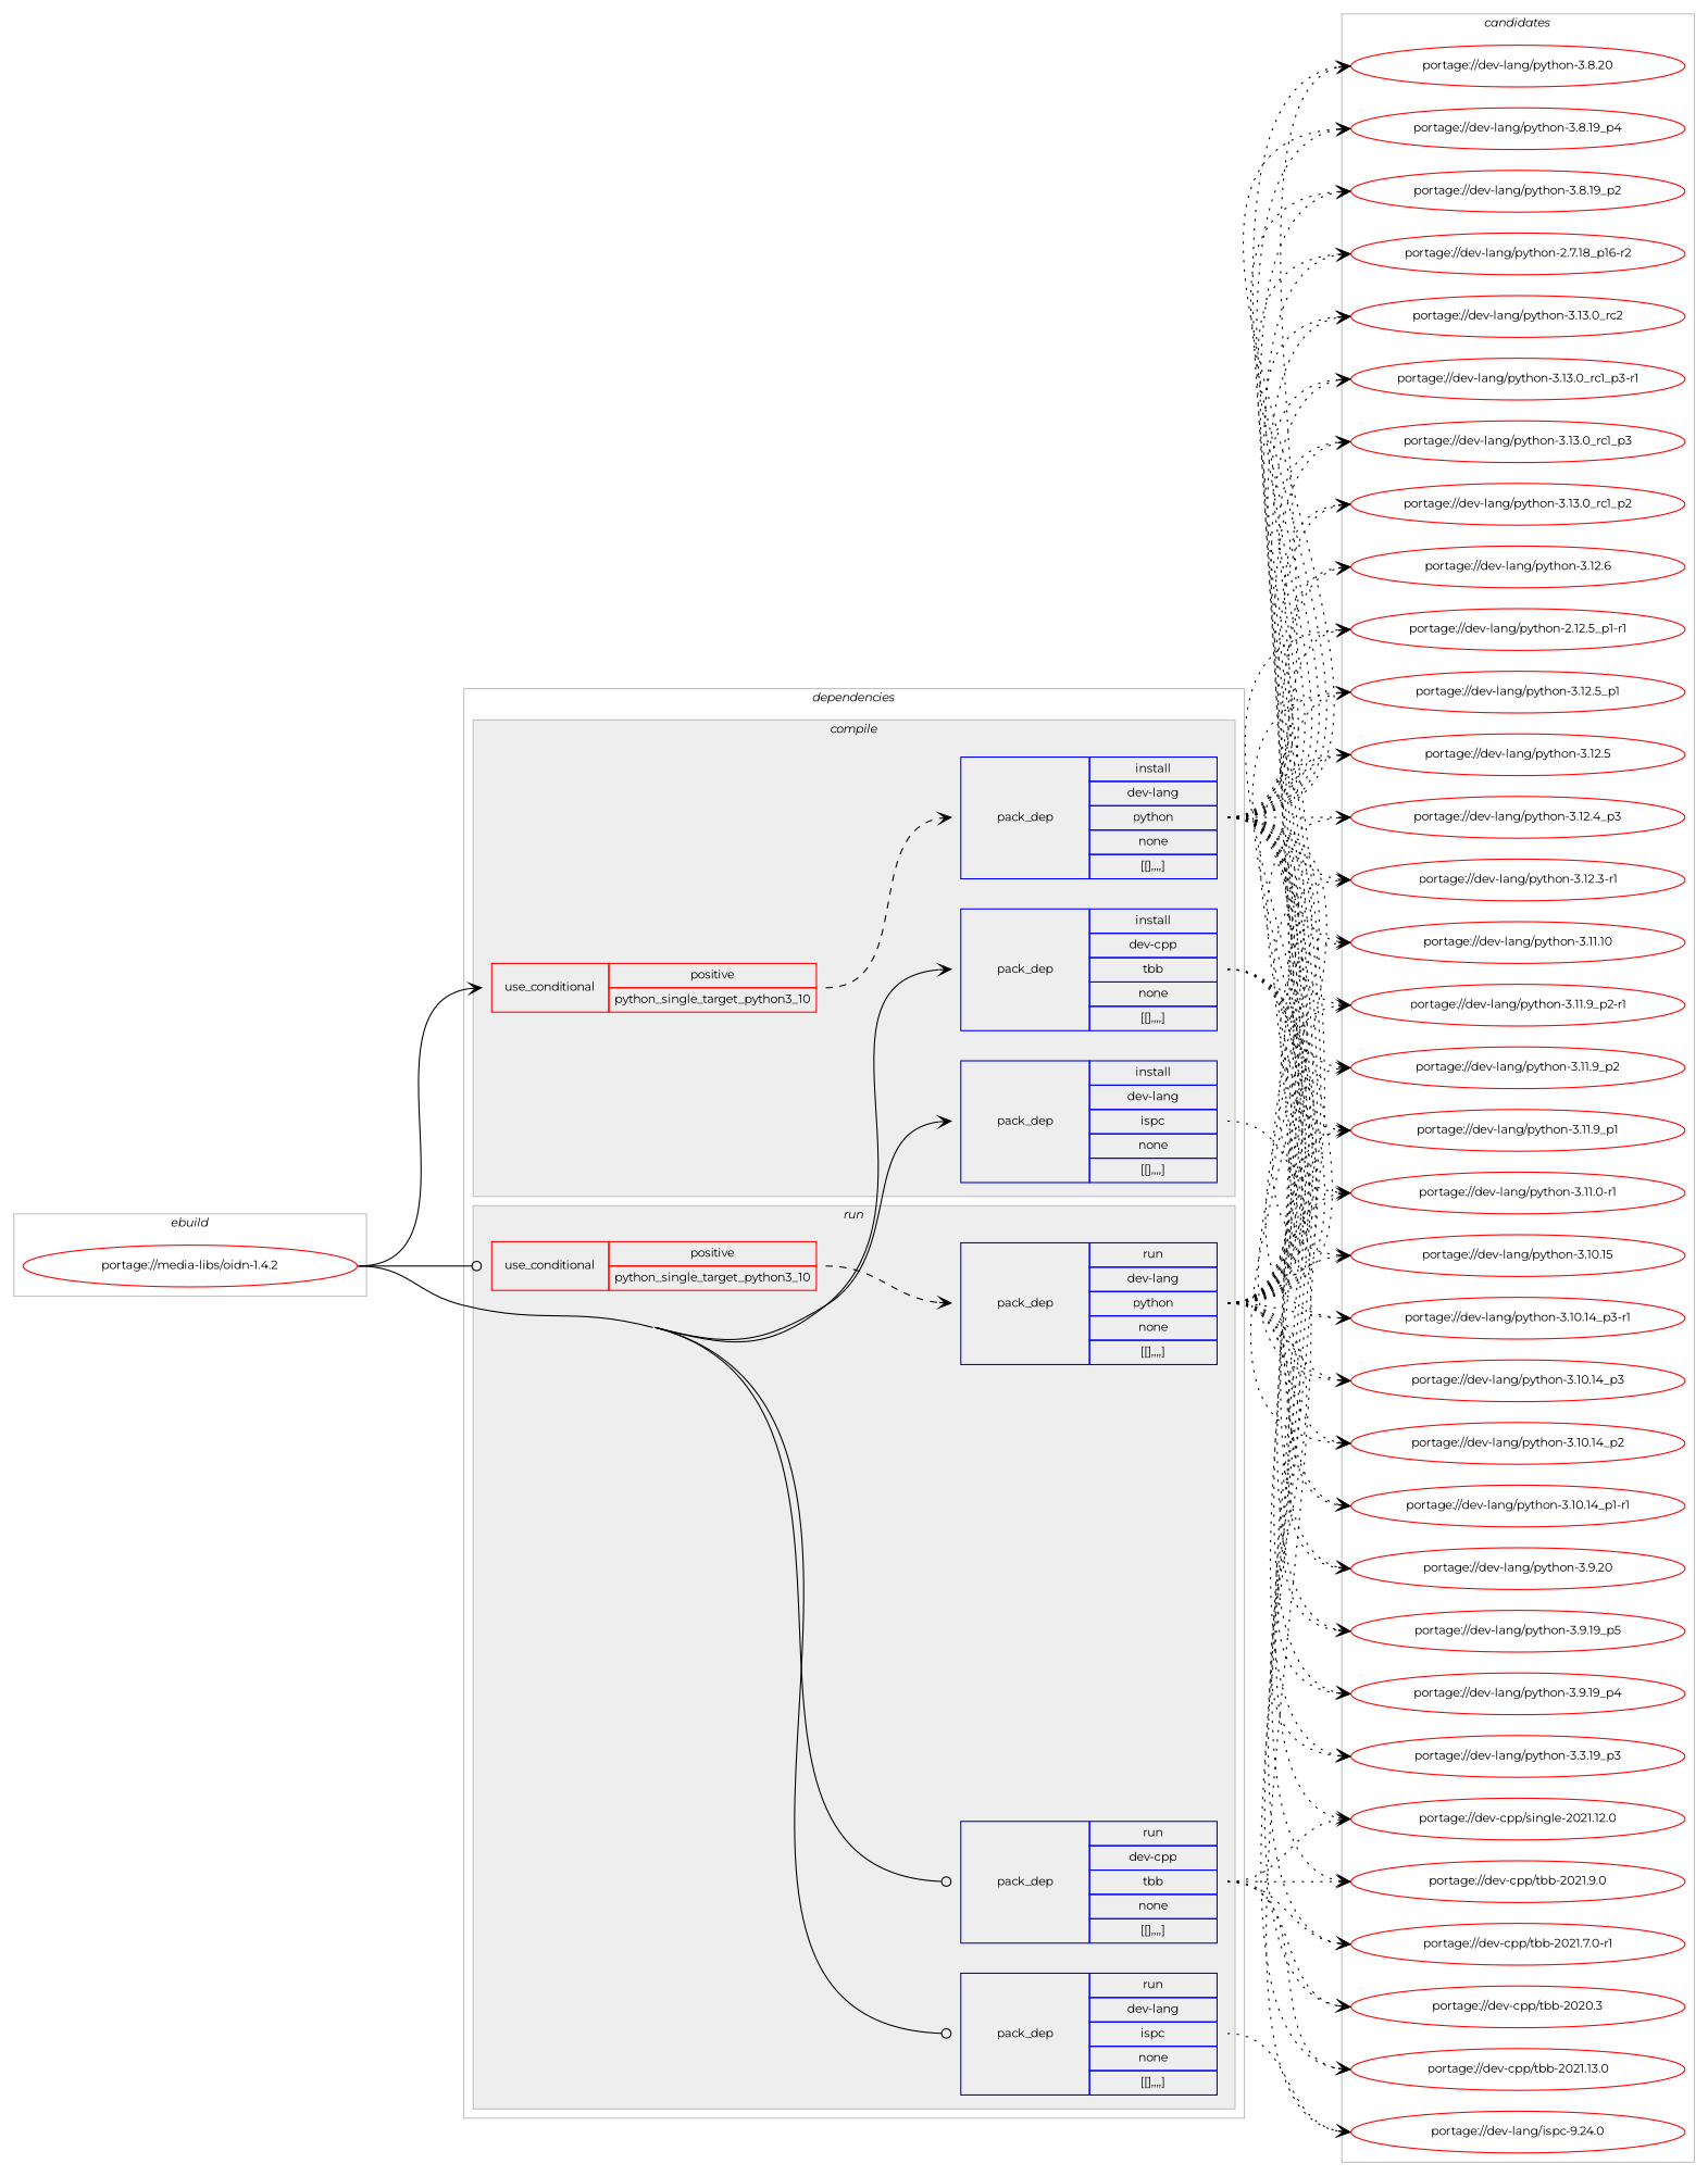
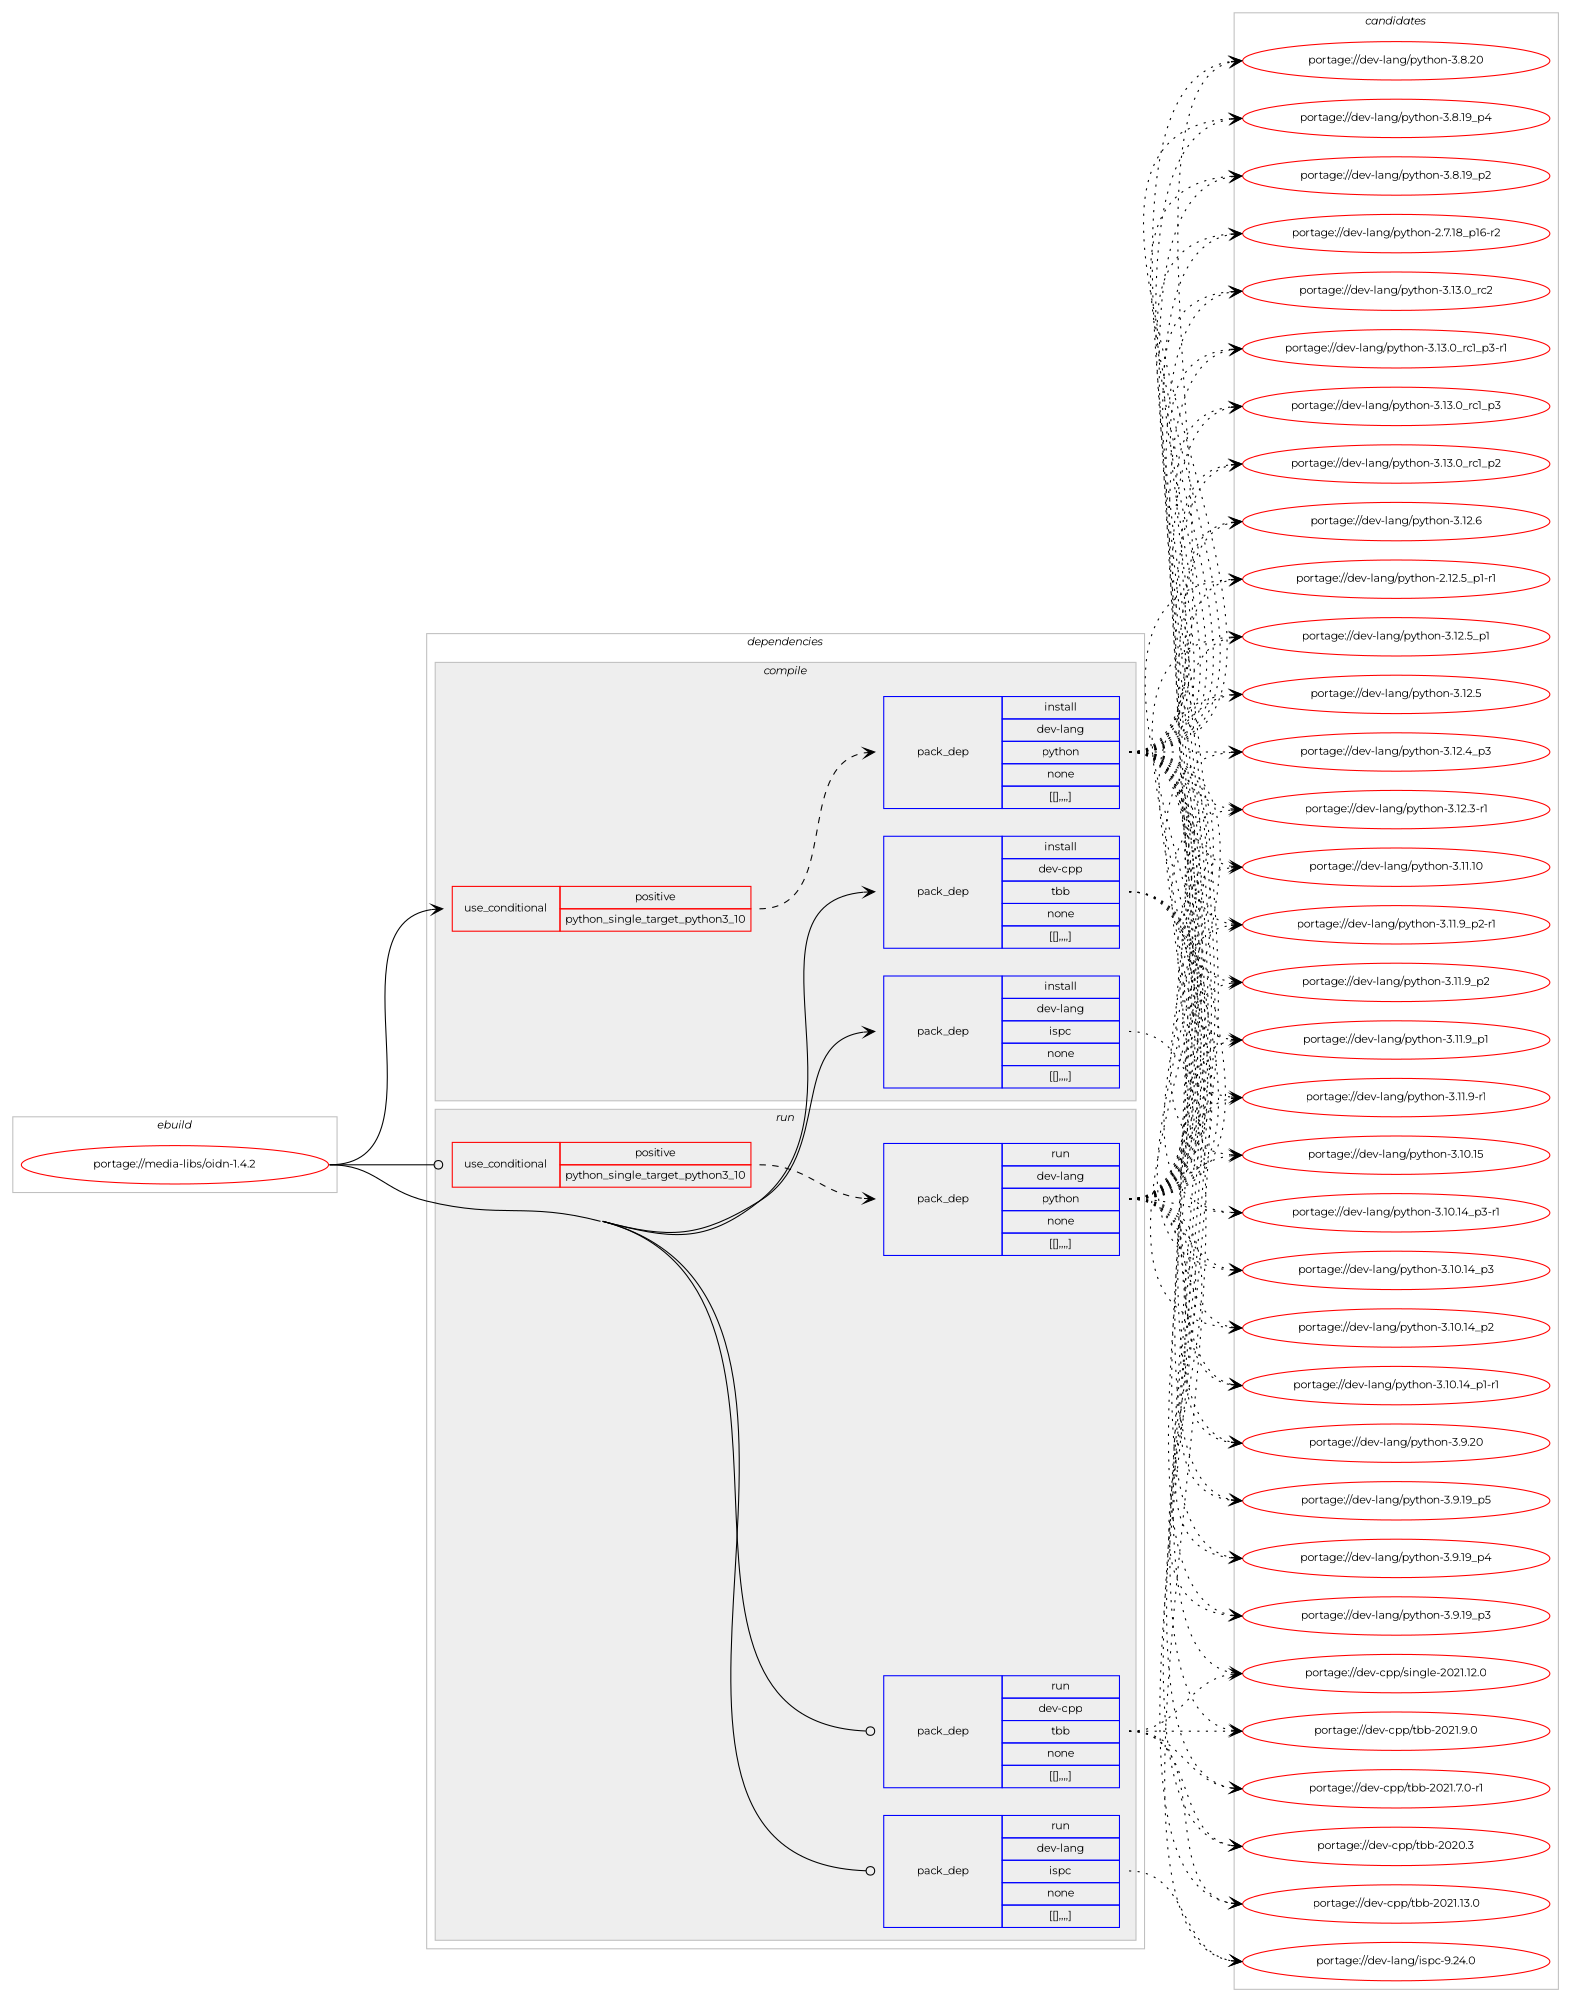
  digraph {
    compound=true
    concentrate=true
    fontname=Montserrat
    fontsize=10
    newrank=true
    rankdir=LR
    ranksep=1.5
    node [color=red fontname=Montserrat fontsize=10]
    edge [arrowhead=vee fontname=Montserrat headport=w style=dotted tailport=e weight=100]
    n1 [label="portage://media-libs/oidn-1.4.2" width=4]
    n2 [color=blue label=<<TABLE BORDER="0" CELLBORDER="1" CELLSPACING="0" CELLPADDING="4" WIDTH="220"><TR><TD ROWSPAN="6" CELLPADDING="30">pack_dep</TD></TR><TR><TD WIDTH="110">install</TD></TR><TR><TD>dev-lang</TD></TR><TR><TD>python</TD></TR><TR><TD>none</TD></TR><TR><TD>[[],,,,]</TD></TR></TABLE>> shape=none]
    n3 [label=<<TABLE BORDER="0" CELLBORDER="1" CELLSPACING="0" CELLPADDING="4"><TR><TD ROWSPAN="3" CELLPADDING="10">use_conditional</TD></TR><TR><TD>positive</TD></TR><TR><TD>python_single_target_python3_10</TD></TR></TABLE>> shape=none]
    n4 [color=blue label=<<TABLE BORDER="0" CELLBORDER="1" CELLSPACING="0" CELLPADDING="4" WIDTH="220"><TR><TD ROWSPAN="6" CELLPADDING="30">pack_dep</TD></TR><TR><TD WIDTH="110">install</TD></TR><TR><TD>dev-cpp</TD></TR><TR><TD>tbb</TD></TR><TR><TD>none</TD></TR><TR><TD>[[],,,,]</TD></TR></TABLE>> shape=none]
    n5 [color=blue label=<<TABLE BORDER="0" CELLBORDER="1" CELLSPACING="0" CELLPADDING="4" WIDTH="220"><TR><TD ROWSPAN="6" CELLPADDING="30">pack_dep</TD></TR><TR><TD WIDTH="110">install</TD></TR><TR><TD>dev-lang</TD></TR><TR><TD>ispc</TD></TR><TR><TD>none</TD></TR><TR><TD>[[],,,,]</TD></TR></TABLE>> shape=none]
    n6 [color=blue label=<<TABLE BORDER="0" CELLBORDER="1" CELLSPACING="0" CELLPADDING="4" WIDTH="220"><TR><TD ROWSPAN="6" CELLPADDING="30">pack_dep</TD></TR><TR><TD WIDTH="110">run</TD></TR><TR><TD>dev-lang</TD></TR><TR><TD>python</TD></TR><TR><TD>none</TD></TR><TR><TD>[[],,,,]</TD></TR></TABLE>> shape=none]
    n7 [label=<<TABLE BORDER="0" CELLBORDER="1" CELLSPACING="0" CELLPADDING="4"><TR><TD ROWSPAN="3" CELLPADDING="10">use_conditional</TD></TR><TR><TD>positive</TD></TR><TR><TD>python_single_target_python3_10</TD></TR></TABLE>> shape=none]
    n8 [color=blue label=<<TABLE BORDER="0" CELLBORDER="1" CELLSPACING="0" CELLPADDING="4" WIDTH="220"><TR><TD ROWSPAN="6" CELLPADDING="30">pack_dep</TD></TR><TR><TD WIDTH="110">run</TD></TR><TR><TD>dev-cpp</TD></TR><TR><TD>tbb</TD></TR><TR><TD>none</TD></TR><TR><TD>[[],,,,]</TD></TR></TABLE>> shape=none]
    n9 [color=blue label=<<TABLE BORDER="0" CELLBORDER="1" CELLSPACING="0" CELLPADDING="4" WIDTH="220"><TR><TD ROWSPAN="6" CELLPADDING="30">pack_dep</TD></TR><TR><TD WIDTH="110">run</TD></TR><TR><TD>dev-lang</TD></TR><TR><TD>ispc</TD></TR><TR><TD>none</TD></TR><TR><TD>[[],,,,]</TD></TR></TABLE>> shape=none]
    n10 [label="portage://dev-lang/python-3.13.0_rc2" width=4]
    n11 [label="portage://dev-lang/python-3.13.0_rc1_p3-r1" width=4]
    n12 [label="portage://dev-lang/python-3.13.0_rc1_p3" width=4]
    n13 [label="portage://dev-lang/python-3.13.0_rc1_p2" width=4]
    n14 [label="portage://dev-lang/python-3.12.6" width=4]
    n15 [label="portage://dev-lang/python-2.12.5_p1-r1" width=4]
    n16 [label="portage://dev-lang/python-3.12.5_p1" width=4]
    n17 [label="portage://dev-lang/python-3.12.5" width=4]
    n18 [label="portage://dev-lang/python-3.12.4_p3" width=4]
    n19 [label="portage://dev-lang/python-3.12.3-r1" width=4]
    n20 [label="portage://dev-lang/python-3.11.10" width=4]
    n21 [label="portage://dev-lang/python-3.11.9_p2-r1" width=4]
    n22 [label="portage://dev-lang/python-3.11.9_p2" width=4]
    n23 [label="portage://dev-lang/python-3.11.9_p1" width=4]
-   n24 [label="portage://dev-lang/python-3.11.0-r1" width=4]
+   n24 [label="portage://dev-lang/python-3.11.9-r1" width=4]
    n25 [label="portage://dev-lang/python-3.10.15" width=4]
    n26 [label="portage://dev-lang/python-3.10.14_p3-r1" width=4]
    n27 [label="portage://dev-lang/python-3.10.14_p3" width=4]
    n28 [label="portage://dev-lang/python-3.10.14_p2" width=4]
    n29 [label="portage://dev-lang/python-3.10.14_p1-r1" width=4]
    n30 [label="portage://dev-lang/python-3.9.20" width=4]
    n31 [label="portage://dev-lang/python-3.9.19_p5" width=4]
    n32 [label="portage://dev-lang/python-3.9.19_p4" width=4]
-   n33 [label="portage://dev-lang/python-3.3.19_p3" width=4]
+   n33 [label="portage://dev-lang/python-3.9.19_p3" width=4]
    n34 [label="portage://dev-lang/python-3.8.20" width=4]
    n35 [label="portage://dev-lang/python-3.8.19_p4" width=4]
    n36 [label="portage://dev-lang/python-3.8.19_p2" width=4]
    n37 [label="portage://dev-lang/python-2.7.18_p16-r2" width=4]
    n38 [label="portage://dev-cpp/tbb-2021.13.0" width=4]
    n39 [label="portage://dev-cpp/single-2021.12.0" width=4]
    n40 [label="portage://dev-cpp/tbb-2021.9.0" width=4]
    n41 [label="portage://dev-cpp/tbb-2021.7.0-r1" width=4]
    n42 [label="portage://dev-cpp/tbb-2020.3" width=4]
    n43 [label="portage://dev-lang/ispc-9.24.0" width=4]
    subgraph cluster_1 {
      color=gray
      label=<<i>ebuild</i>>
      n1
    }
    subgraph cluster_2 {
      color=gray
      label=<<i>dependencies</i>>
      subgraph cluster_3 {
        color=gray
        fillcolor="#eeeeee"
        label=<<i>compile</i>>
        style=filled
        subgraph sub_4 {
          color=gray
          fillcolor="#eeeeee"
          label=<<i>compile</i>>
          style=filled
          n3
          subgraph sub_5 {
            color=gray
            fillcolor="#eeeeee"
            label=<<i>compile</i>>
            style=filled
            n2
          }
        }
        subgraph sub_6 {
          color=gray
          fillcolor="#eeeeee"
          label=<<i>compile</i>>
          style=filled
          n4
        }
        subgraph sub_7 {
          color=gray
          fillcolor="#eeeeee"
          label=<<i>compile</i>>
          style=filled
          n5
        }
      }
      subgraph cluster_8 {
        color=gray
        fillcolor="#eeeeee"
        label=<<i>compile and run</i>>
        style=filled
      }
      subgraph cluster_9 {
        color=gray
        fillcolor="#eeeeee"
        label=<<i>run</i>>
        style=filled
        subgraph sub_10 {
          color=gray
          fillcolor="#eeeeee"
          label=<<i>run</i>>
          style=filled
          n7
          subgraph sub_11 {
            color=gray
            fillcolor="#eeeeee"
            label=<<i>run</i>>
            style=filled
            n6
          }
        }
        subgraph sub_12 {
          color=gray
          fillcolor="#eeeeee"
          label=<<i>run</i>>
          style=filled
          n8
        }
        subgraph sub_13 {
          color=gray
          fillcolor="#eeeeee"
          label=<<i>run</i>>
          style=filled
          n9
        }
      }
    }
    subgraph cluster_14 {
      color=gray
      label=<<i>candidates</i>>
      rank=same
      subgraph sub_15 {
        color=black
        label=<<i>candidates</i>>
        nodesep=1
        rank=same
        n10
        n11
        n12
        n13
        n14
        n15
        n16
        n17
        n18
        n19
        n20
        n21
        n22
        n23
        n24
        n25
        n26
        n27
        n28
        n29
        n30
        n31
        n32
        n33
        n34
        n35
        n36
        n37
      }
      subgraph sub_16 {
        color=black
        label=<<i>candidates</i>>
        nodesep=1
        rank=same
        n38
        n39
        n40
        n41
        n42
      }
      subgraph sub_17 {
        color=black
        label=<<i>candidates</i>>
        nodesep=1
        rank=same
        n43
      }
      subgraph sub_18 {
        color=black
        label=<<i>candidates</i>>
        nodesep=1
        rank=same
        n10
        n11
        n12
        n13
        n14
        n15
        n16
        n17
        n18
        n19
        n20
        n21
        n22
        n23
        n24
        n25
        n26
        n27
        n28
        n29
        n30
        n31
        n32
        n33
        n34
        n35
        n36
        n37
      }
      subgraph sub_19 {
        color=black
        label=<<i>candidates</i>>
        nodesep=1
        rank=same
        n38
        n39
        n40
        n41
        n42
      }
      subgraph sub_20 {
        color=black
        label=<<i>candidates</i>>
        nodesep=1
        rank=same
        n43
      }
    }
    n1 -> n3 [style=solid weight=20]
    n1 -> n4 [style=solid weight=20]
    n1 -> n5 [style=solid weight=20]
    n1 -> n7 [arrowhead=odot style=solid weight=20]
    n1 -> n8 [arrowhead=odot style=solid weight=20]
    n1 -> n9 [arrowhead=odot style=solid weight=20]
    n2 -> n10
    n2 -> n11
    n2 -> n12
    n2 -> n13
    n2 -> n14
    n2 -> n15
    n2 -> n16
    n2 -> n17
    n2 -> n18
    n2 -> n19
    n2 -> n20
    n2 -> n21
    n2 -> n22
    n2 -> n23
    n2 -> n24
    n2 -> n25
    n2 -> n26
    n2 -> n27
    n2 -> n28
    n2 -> n29
    n2 -> n30
    n2 -> n31
    n2 -> n32
    n2 -> n33
    n2 -> n34
    n2 -> n35
    n2 -> n36
    n2 -> n37
    n3 -> n2 [style=dashed weight=20]
    n4 -> n38
    n4 -> n39
    n4 -> n40
    n4 -> n41
    n4 -> n42
    n5 -> n43
    n6 -> n10
    n6 -> n11
    n6 -> n12
    n6 -> n13
    n6 -> n14
    n6 -> n15
    n6 -> n16
    n6 -> n17
    n6 -> n18
    n6 -> n19
    n6 -> n20
    n6 -> n21
    n6 -> n22
    n6 -> n23
    n6 -> n24
    n6 -> n25
    n6 -> n26
    n6 -> n27
    n6 -> n28
    n6 -> n29
    n6 -> n30
    n6 -> n31
    n6 -> n32
    n6 -> n33
    n6 -> n34
    n6 -> n35
    n6 -> n36
    n6 -> n37
    n7 -> n6 [style=dashed weight=20]
    n8 -> n38
    n8 -> n39
    n8 -> n40
    n8 -> n41
    n8 -> n42
    n9 -> n43
  }
